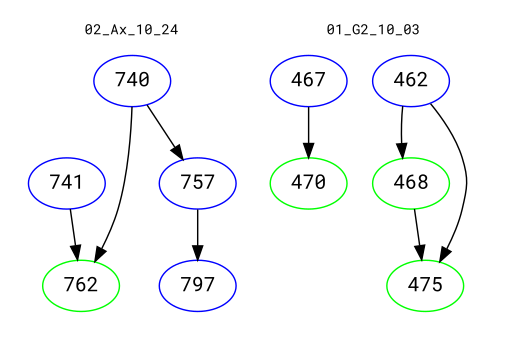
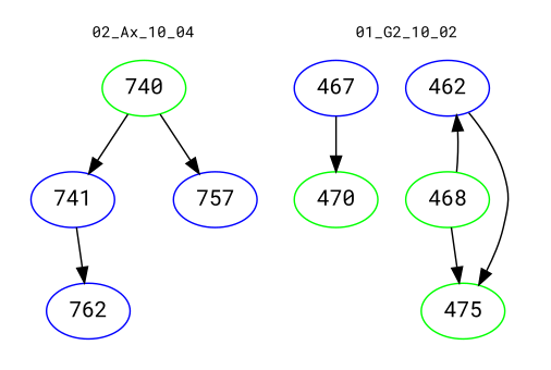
  digraph {
    fontname="Roboto Mono"
    node [color=blue fontname="Roboto Mono"]
    edge [color=black fontname="Roboto Mono"]
-   n1 [label=740]
+   n1 [color=green label=740]
    n2 [label=741]
    n3 [label=757]
-   n4 [color=green label=762]
-   n5 [label=797]
+   n4 [label=762]
    n6 [label=462]
    n7 [label=467]
    n8 [color=green label=468]
    n9 [color=green label=470]
    n10 [color=green label=475]
    subgraph cluster_1 {
      color=white
      fontsize=10
-     label="02_Ax_10_24"
+     label="02_Ax_10_04"
      n1
      n2
      n3
      n4
-     n5
    }
    subgraph cluster_2 {
      color=white
      fontsize=10
-     label="01_G2_10_03"
+     label="01_G2_10_02"
      n6
      n7
      n8
      n9
      n10
    }
-   n1 -> n4
+   n1 -> n2
    n1 -> n3
    n2 -> n4
-   n3 -> n5
-   n6 -> n8
+   n8 -> n6
    n6 -> n10
    n7 -> n9
    n8 -> n10
  }
